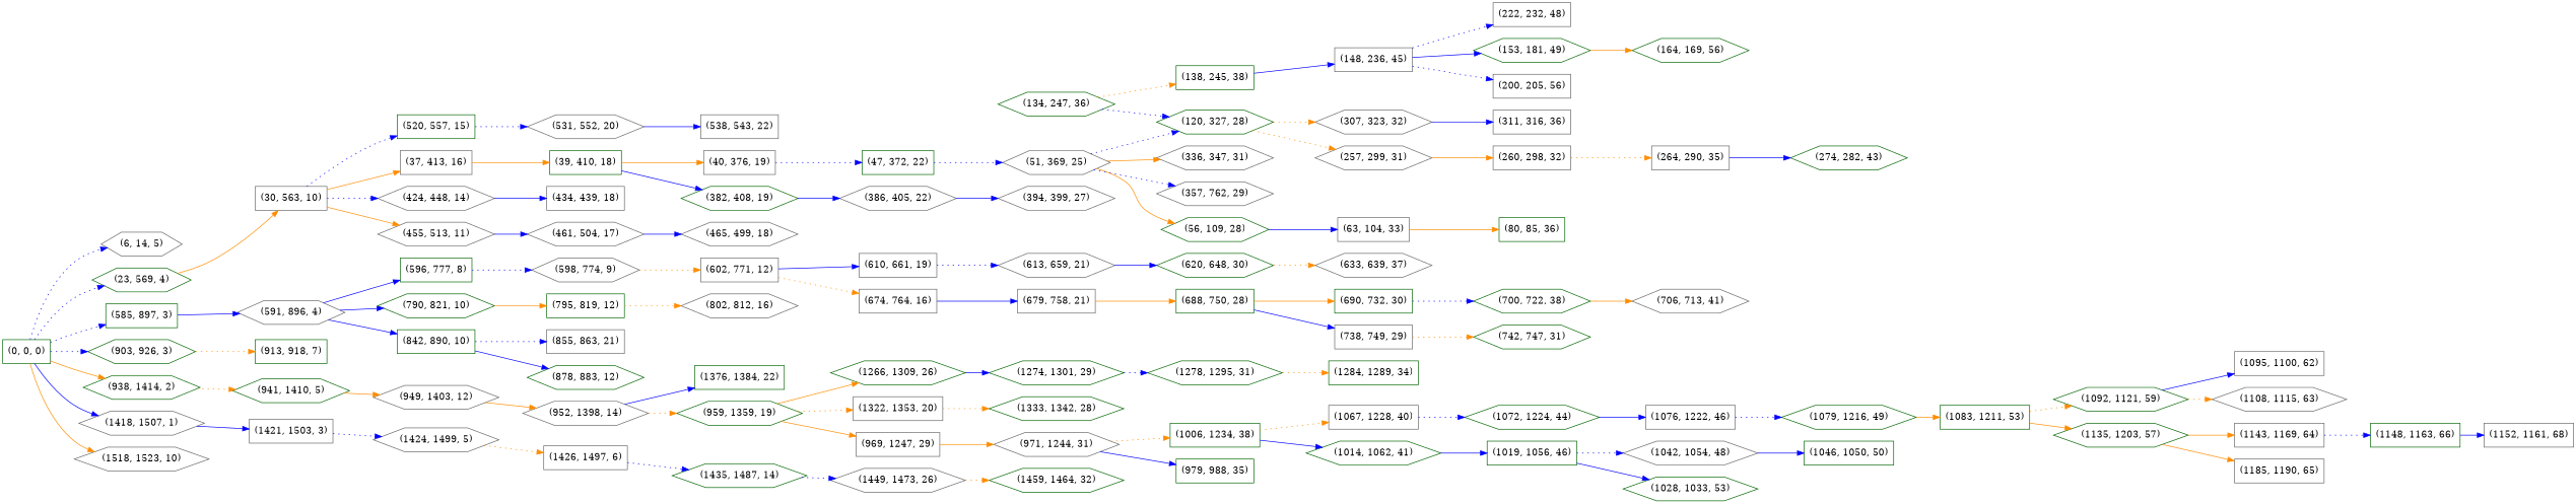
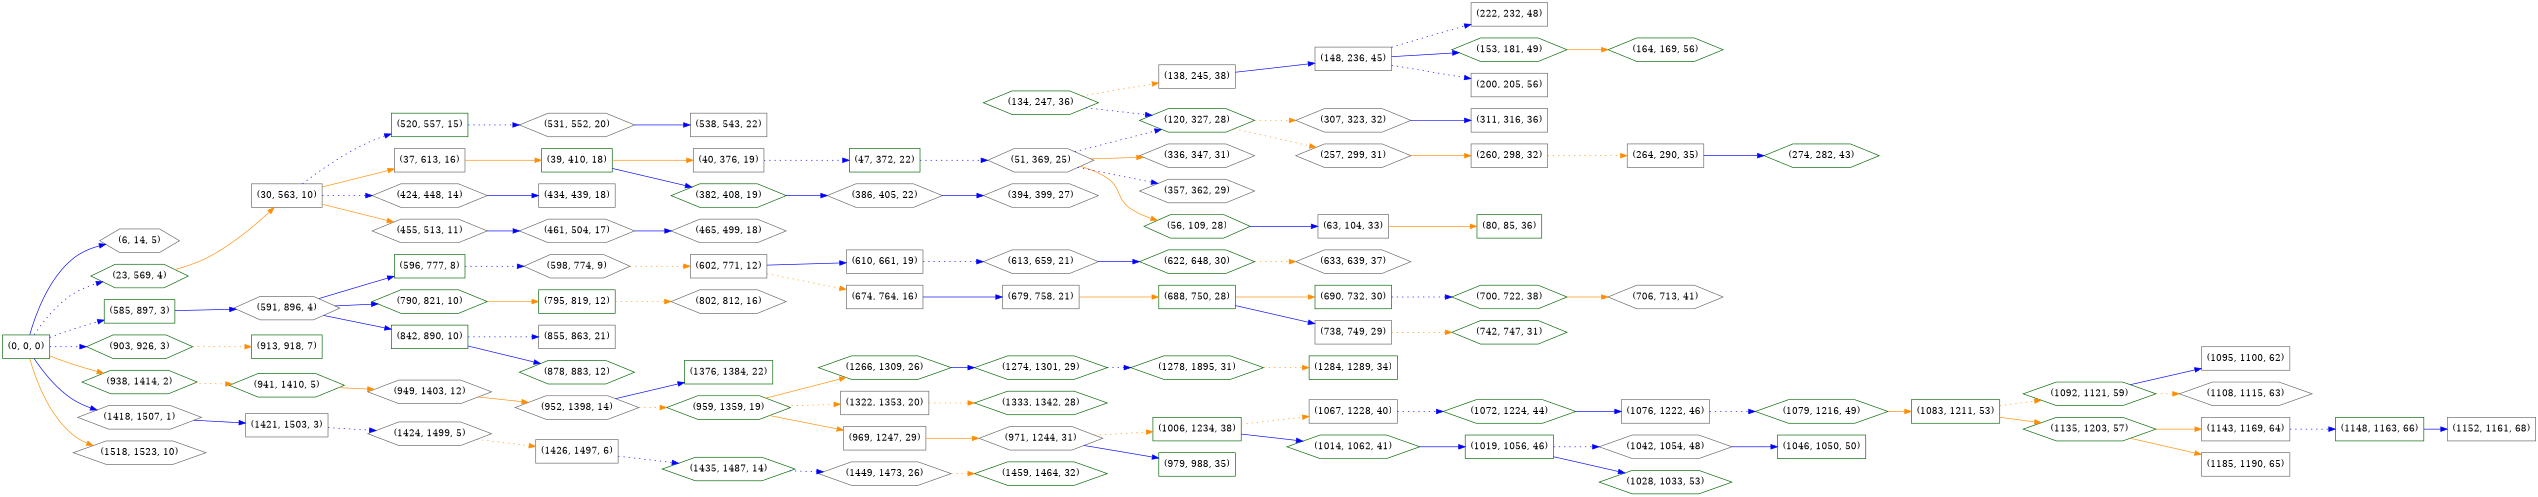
  digraph {
    rankdir=LR
    node [color=gray40 shape=hexagon]
    edge [color=blue style=solid]
    "(0, 0, 0)" [color=darkgreen shape=box]
    "(6, 14, 5)"
    "(23, 569, 4)" [color=darkgreen]
    "(585, 897, 3)" [color=darkgreen shape=box]
    "(903, 926, 3)" [color=darkgreen]
    "(938, 1414, 2)" [color=darkgreen]
    "(1418, 1507, 1)"
    "(1518, 1523, 10)"
    "(30, 563, 10)" [shape=box]
    "(591, 896, 4)"
    "(913, 918, 7)" [color=darkgreen shape=box]
    "(941, 1410, 5)" [color=darkgreen]
    "(1421, 1503, 3)" [shape=box]
-   "(37, 413, 16)" [shape=box]
+   "(37, 413, 16)" [shape=box label="(37, 613, 16)"]
    "(424, 448, 14)"
    "(455, 513, 11)"
    "(520, 557, 15)" [color=darkgreen shape=box]
    "(39, 410, 18)" [color=darkgreen shape=box]
    "(434, 439, 18)" [shape=box]
    "(461, 504, 17)"
    "(531, 552, 20)"
    "(40, 376, 19)" [shape=box]
    "(382, 408, 19)" [color=darkgreen]
    "(47, 372, 22)" [color=darkgreen shape=box]
    "(386, 405, 22)"
    "(51, 369, 25)"
    "(56, 109, 28)" [color=darkgreen]
    "(120, 327, 28)" [color=darkgreen]
    "(336, 347, 31)"
-   "(357, 362, 29)" [label="(357, 762, 29)"]
+   "(357, 362, 29)"
    "(63, 104, 33)" [shape=box]
    "(257, 299, 31)"
    "(307, 323, 32)"
    "(80, 85, 36)" [color=darkgreen shape=box]
    "(134, 247, 36)" [color=darkgreen]
-   "(138, 245, 38)" [color=darkgreen shape=box]
+   "(138, 245, 38)" [shape=box]
    "(260, 298, 32)" [shape=box]
    "(311, 316, 36)" [shape=box]
    "(148, 236, 45)" [shape=box]
    "(153, 181, 49)" [color=darkgreen]
    "(200, 205, 56)" [shape=box]
    "(222, 232, 48)" [shape=box]
    "(164, 169, 56)" [color=darkgreen]
    "(264, 290, 35)" [shape=box]
    "(274, 282, 43)" [color=darkgreen]
    "(394, 399, 27)"
    "(465, 499, 18)"
    "(538, 543, 22)" [shape=box]
    "(596, 777, 8)" [color=darkgreen shape=box]
    "(790, 821, 10)" [color=darkgreen]
    "(842, 890, 10)" [color=darkgreen shape=box]
    "(598, 774, 9)"
    "(795, 819, 12)" [color=darkgreen shape=box]
    "(855, 863, 21)" [shape=box]
    "(878, 883, 12)" [color=darkgreen]
    "(602, 771, 12)" [shape=box]
    "(610, 661, 19)" [shape=box]
    "(674, 764, 16)" [shape=box]
    "(613, 659, 21)"
    "(679, 758, 21)" [shape=box]
-   "(622, 648, 30)" [color=darkgreen label="(620, 648, 30)"]
+   "(622, 648, 30)" [color=darkgreen]
    "(633, 639, 37)"
    "(688, 750, 28)" [color=darkgreen shape=box]
    "(690, 732, 30)" [color=darkgreen shape=box]
    "(738, 749, 29)" [shape=box]
    "(700, 722, 38)" [color=darkgreen]
    "(742, 747, 31)" [color=darkgreen]
    "(706, 713, 41)"
    "(802, 812, 16)"
    "(949, 1403, 12)"
    "(952, 1398, 14)"
    "(959, 1359, 19)" [color=darkgreen]
    "(1376, 1384, 22)" [color=darkgreen shape=box]
    "(969, 1247, 29)" [shape=box]
    "(1266, 1309, 26)" [color=darkgreen]
    "(1322, 1353, 20)" [shape=box]
    "(971, 1244, 31)"
    "(1274, 1301, 29)" [color=darkgreen]
    "(1333, 1342, 28)" [color=darkgreen]
    "(979, 988, 35)" [color=darkgreen shape=box]
    "(1006, 1234, 38)" [color=darkgreen shape=box]
    "(1014, 1062, 41)" [color=darkgreen]
    "(1067, 1228, 40)" [shape=box]
    "(1019, 1056, 46)" [color=darkgreen shape=box]
    "(1072, 1224, 44)" [color=darkgreen]
    "(1028, 1033, 53)" [color=darkgreen]
    "(1042, 1054, 48)"
    "(1046, 1050, 50)" [color=darkgreen shape=box]
    "(1076, 1222, 46)" [shape=box]
    "(1079, 1216, 49)" [color=darkgreen]
    "(1083, 1211, 53)" [color=darkgreen shape=box]
    "(1092, 1121, 59)" [color=darkgreen]
    "(1135, 1203, 57)" [color=darkgreen]
    "(1095, 1100, 62)" [shape=box]
    "(1108, 1115, 63)"
    "(1143, 1169, 64)" [shape=box]
    "(1185, 1190, 65)" [shape=box]
    "(1148, 1163, 66)" [color=darkgreen shape=box]
    "(1152, 1161, 68)" [shape=box]
-   "(1278, 1295, 31)" [color=darkgreen]
+   "(1278, 1295, 31)" [color=darkgreen label="(1278, 1895, 31)"]
    "(1284, 1289, 34)" [color=darkgreen shape=box]
    "(1424, 1499, 5)"
    "(1426, 1497, 6)" [shape=box]
    "(1435, 1487, 14)" [color=darkgreen]
    "(1449, 1473, 26)"
    "(1459, 1464, 32)" [color=darkgreen]
-   "(0, 0, 0)" -> "(6, 14, 5)" [style=dotted]
+   "(0, 0, 0)" -> "(6, 14, 5)"
    "(0, 0, 0)" -> "(23, 569, 4)" [style=dotted]
    "(0, 0, 0)" -> "(585, 897, 3)" [style=dotted]
    "(0, 0, 0)" -> "(903, 926, 3)" [style=dotted]
    "(0, 0, 0)" -> "(938, 1414, 2)" [color=darkorange]
    "(0, 0, 0)" -> "(1418, 1507, 1)"
    "(0, 0, 0)" -> "(1518, 1523, 10)" [color=darkorange]
    "(23, 569, 4)" -> "(30, 563, 10)" [color=darkorange]
    "(585, 897, 3)" -> "(591, 896, 4)"
    "(903, 926, 3)" -> "(913, 918, 7)" [color=darkorange style=dotted]
    "(938, 1414, 2)" -> "(941, 1410, 5)" [color=darkorange style=dotted]
    "(1418, 1507, 1)" -> "(1421, 1503, 3)"
    "(30, 563, 10)" -> "(37, 413, 16)" [color=darkorange]
    "(30, 563, 10)" -> "(424, 448, 14)" [style=dotted]
    "(30, 563, 10)" -> "(455, 513, 11)" [color=darkorange]
    "(30, 563, 10)" -> "(520, 557, 15)" [style=dotted]
    "(591, 896, 4)" -> "(596, 777, 8)"
    "(591, 896, 4)" -> "(790, 821, 10)"
    "(591, 896, 4)" -> "(842, 890, 10)"
    "(941, 1410, 5)" -> "(949, 1403, 12)" [color=darkorange]
    "(1421, 1503, 3)" -> "(1424, 1499, 5)" [style=dotted]
    "(37, 413, 16)" -> "(39, 410, 18)" [color=darkorange]
    "(424, 448, 14)" -> "(434, 439, 18)"
    "(455, 513, 11)" -> "(461, 504, 17)"
    "(520, 557, 15)" -> "(531, 552, 20)" [style=dotted]
    "(39, 410, 18)" -> "(40, 376, 19)" [color=darkorange]
    "(39, 410, 18)" -> "(382, 408, 19)"
    "(461, 504, 17)" -> "(465, 499, 18)"
    "(531, 552, 20)" -> "(538, 543, 22)"
    "(40, 376, 19)" -> "(47, 372, 22)" [style=dotted]
    "(382, 408, 19)" -> "(386, 405, 22)"
    "(47, 372, 22)" -> "(51, 369, 25)" [style=dotted]
    "(386, 405, 22)" -> "(394, 399, 27)"
    "(51, 369, 25)" -> "(56, 109, 28)" [color=darkorange]
    "(51, 369, 25)" -> "(120, 327, 28)" [style=dotted]
    "(51, 369, 25)" -> "(336, 347, 31)" [color=darkorange]
    "(51, 369, 25)" -> "(357, 362, 29)" [style=dotted]
    "(56, 109, 28)" -> "(63, 104, 33)"
    "(120, 327, 28)" -> "(257, 299, 31)" [color=darkorange style=dotted]
    "(120, 327, 28)" -> "(307, 323, 32)" [color=darkorange style=dotted]
    "(63, 104, 33)" -> "(80, 85, 36)" [color=darkorange]
    "(257, 299, 31)" -> "(260, 298, 32)" [color=darkorange]
    "(307, 323, 32)" -> "(311, 316, 36)"
    "(134, 247, 36)" -> "(120, 327, 28)" [style=dotted]
    "(134, 247, 36)" -> "(138, 245, 38)" [color=darkorange style=dotted]
    "(138, 245, 38)" -> "(148, 236, 45)"
    "(260, 298, 32)" -> "(264, 290, 35)" [color=darkorange style=dotted]
    "(148, 236, 45)" -> "(153, 181, 49)"
    "(148, 236, 45)" -> "(200, 205, 56)" [style=dotted]
    "(148, 236, 45)" -> "(222, 232, 48)" [style=dotted]
    "(153, 181, 49)" -> "(164, 169, 56)" [color=darkorange]
    "(264, 290, 35)" -> "(274, 282, 43)"
    "(596, 777, 8)" -> "(598, 774, 9)" [style=dotted]
    "(790, 821, 10)" -> "(795, 819, 12)" [color=darkorange]
    "(842, 890, 10)" -> "(855, 863, 21)" [style=dotted]
    "(842, 890, 10)" -> "(878, 883, 12)"
    "(598, 774, 9)" -> "(602, 771, 12)" [color=darkorange style=dotted]
    "(795, 819, 12)" -> "(802, 812, 16)" [color=darkorange style=dotted]
    "(602, 771, 12)" -> "(610, 661, 19)"
    "(602, 771, 12)" -> "(674, 764, 16)" [color=darkorange style=dotted]
    "(610, 661, 19)" -> "(613, 659, 21)" [style=dotted]
    "(674, 764, 16)" -> "(679, 758, 21)"
    "(613, 659, 21)" -> "(622, 648, 30)"
    "(679, 758, 21)" -> "(688, 750, 28)" [color=darkorange]
    "(622, 648, 30)" -> "(633, 639, 37)" [color=darkorange style=dotted]
    "(688, 750, 28)" -> "(690, 732, 30)" [color=darkorange]
    "(688, 750, 28)" -> "(738, 749, 29)"
    "(690, 732, 30)" -> "(700, 722, 38)" [style=dotted]
    "(738, 749, 29)" -> "(742, 747, 31)" [color=darkorange style=dotted]
    "(700, 722, 38)" -> "(706, 713, 41)" [color=darkorange]
    "(949, 1403, 12)" -> "(952, 1398, 14)" [color=darkorange]
    "(952, 1398, 14)" -> "(959, 1359, 19)" [color=darkorange style=dotted]
    "(952, 1398, 14)" -> "(1376, 1384, 22)"
    "(959, 1359, 19)" -> "(969, 1247, 29)" [color=darkorange]
    "(959, 1359, 19)" -> "(1266, 1309, 26)" [color=darkorange]
    "(959, 1359, 19)" -> "(1322, 1353, 20)" [color=darkorange style=dotted]
    "(969, 1247, 29)" -> "(971, 1244, 31)" [color=darkorange]
    "(1266, 1309, 26)" -> "(1274, 1301, 29)"
    "(1322, 1353, 20)" -> "(1333, 1342, 28)" [color=darkorange style=dotted]
    "(971, 1244, 31)" -> "(979, 988, 35)"
    "(971, 1244, 31)" -> "(1006, 1234, 38)" [color=darkorange style=dotted]
    "(1274, 1301, 29)" -> "(1278, 1295, 31)" [style=dotted]
    "(1006, 1234, 38)" -> "(1014, 1062, 41)"
    "(1006, 1234, 38)" -> "(1067, 1228, 40)" [color=darkorange style=dotted]
    "(1014, 1062, 41)" -> "(1019, 1056, 46)"
    "(1067, 1228, 40)" -> "(1072, 1224, 44)" [style=dotted]
    "(1019, 1056, 46)" -> "(1028, 1033, 53)"
    "(1019, 1056, 46)" -> "(1042, 1054, 48)" [style=dotted]
    "(1072, 1224, 44)" -> "(1076, 1222, 46)"
    "(1042, 1054, 48)" -> "(1046, 1050, 50)"
    "(1076, 1222, 46)" -> "(1079, 1216, 49)" [style=dotted]
    "(1079, 1216, 49)" -> "(1083, 1211, 53)" [color=darkorange]
    "(1083, 1211, 53)" -> "(1092, 1121, 59)" [color=darkorange style=dotted]
    "(1083, 1211, 53)" -> "(1135, 1203, 57)" [color=darkorange]
    "(1092, 1121, 59)" -> "(1095, 1100, 62)"
    "(1092, 1121, 59)" -> "(1108, 1115, 63)" [color=darkorange style=dotted]
    "(1135, 1203, 57)" -> "(1143, 1169, 64)" [color=darkorange]
    "(1135, 1203, 57)" -> "(1185, 1190, 65)" [color=darkorange]
    "(1143, 1169, 64)" -> "(1148, 1163, 66)" [style=dotted]
    "(1148, 1163, 66)" -> "(1152, 1161, 68)"
    "(1278, 1295, 31)" -> "(1284, 1289, 34)" [color=darkorange style=dotted]
    "(1424, 1499, 5)" -> "(1426, 1497, 6)" [color=darkorange style=dotted]
    "(1426, 1497, 6)" -> "(1435, 1487, 14)" [style=dotted]
    "(1435, 1487, 14)" -> "(1449, 1473, 26)" [style=dotted]
    "(1449, 1473, 26)" -> "(1459, 1464, 32)" [color=darkorange style=dotted]
  }
